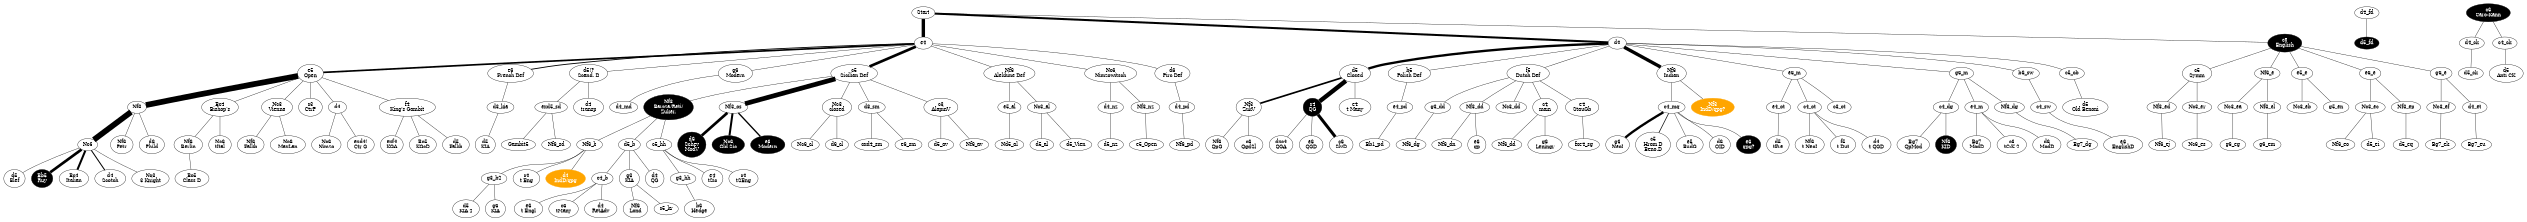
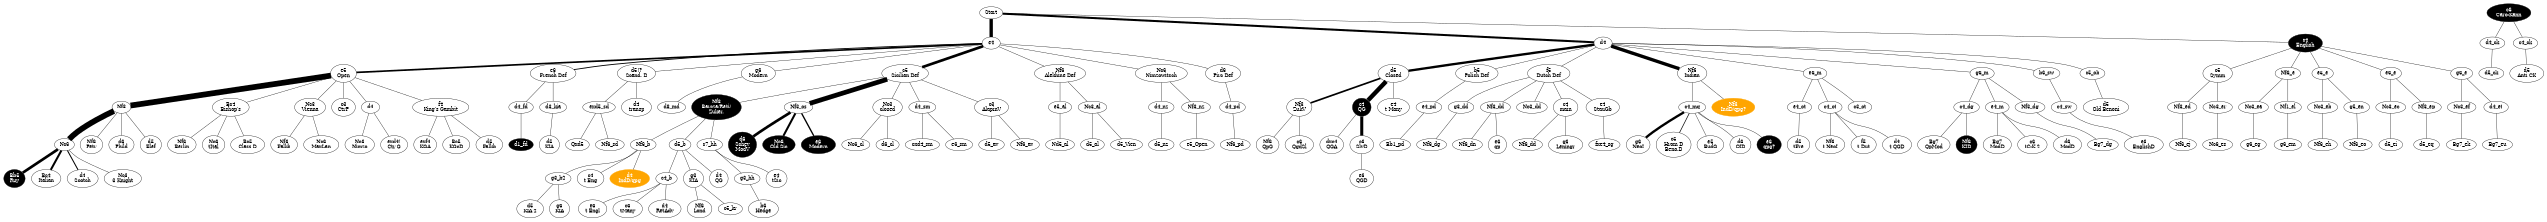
  graph {
    Start
    e4
    d4
-   n4 [color=black fontcolor=white label="c9\nEnglish" style=filled]
+   n4 [color=black fontcolor=white label="c4\nEnglish" style=filled]
    n5 [label="e5\nOpen"]
    "e6\nFrench Def"
    "d5!?\nScand. D"
    "g6\nModern"
    "c5\nSicilian Def"
    "Nf6\nAlekhine Def"
    "Nc6\nNimzowitsch"
    "d6\nPirc Def"
    n13 [label="d5\nClosed"]
    "b5\nPolish Def"
    n15 [label="f5\nDutch Def"]
    n16 [label="Nf6\nIndian"]
    e6_m
    g6_m
    b6_sw
    c5_ob
    n21 [color=black fontcolor=white label="Nf3\nBarcza/Reti/\nZuker." style=filled]
    Nf6_b
    d5_b
-   c5_hh
+   c5_hh [label=c7_hh]
    n25 [label="c5\nSymm"]
    Nf6_e
    e5_e
    e6_e
    g6_e
    Nf3
    "Bc4\nBishop's"
    "Nc3\nVienna"
    "c3\nCtrP"
    n34 [label=d4]
    "f4\nKing's Gambit"
    d4_fd
    d3_kia
    n38 [color=black fontcolor=white label="c6\nCaro-Kann" style=filled]
    d4_ck
    c4_ck
    exd5_sd
    "d4\ntransp"
-   d4_md
+   d4_md [label=d8_md]
    Nf3_os
    "Nc3\nclosed"
-   d4_sm [label=d8_sm]
+   d4_sm
    "c3\nAlapinV"
    e5_al
    Nc3_al
    d4_nz
    Nf3_nz
    d4_pd
    Nc6
    "Nf6\nPetr"
    "d6\nPhild"
    "d5\nElef"
    "Nf6\nBerlin"
    "Nc6\ntItal"
    "Bc5\nClass D"
    "Nf6\nFalkb"
    "Nc6\nMaxLan"
    "Nc6\nNimzo"
    "exd4!\nCtr G"
    "exf4\nKGA"
    "Bc5\nKGcD"
    "d5\nFalkb"
    n67 [color=black fontcolor=white label="Bb5\nRuy" style=filled]
    "Bc4\nItalian"
    "d4\nScotch"
    "Nc3\n3 Knight"
    n71 [label="Nf3\nZukV"]
    n72 [color=black fontcolor=white label="c4\nQG" style=filled]
    "e4\nt Many"
    e4_pd
    g3_dd
    Nf3_dd
    Nc3_dd
    "c4\nmain"
    "e4\nStauGb"
    c4_mq
    n81 [color=orange fontcolor=white label="Nf3\nIndD/qpg?" style=filled]
    e4_ot
    c4_ot
    c3_ot
    c4_dg
    e4_m
    Nf3_dg
    c4_sw
    "d5\nOld Benoni"
    n90 [label="Nf6\nQpG"]
    "c6\nQgdSl"
    "dxc4\nQGA"
    "e6\nQGD"
    "c6\nSlvD"
-   d5_fd [color=black fontcolor=white style=filled]
+   d5_fd [color=black fontcolor=white style=filled label=d1_fd]
    "d5\nKIA"
    d5_ck
    "d5\nAnti CK"
-   Qxd5 [label=Gambit5]
+   Qxd5
    Nf6_sd
    n101 [color=black fontcolor=white label="d6\nSchev\nModV" style=filled]
    n102 [color=black fontcolor=white label="Nc6\nOld Sic" style=filled]
    n103 [color=black fontcolor=white label="e6\nModern" style=filled]
    Nc6_cl
    d6_cl
    cxd4_sm
    e6_sm
    d5_av
    Nf6_av
    Nd5_al
    d5_al
    d5_Vien
    d5_nz
    e5_Open
    Nf6_pd
    n116 [label=Bb1_pd]
    Nf6_dg
    Nf6_dn
    "e6\nqp"
    Nf6_dd
    "g6\nLeningr"
    fxe4_sg
    n123 [label="g6\nNeoI"]
    n124 [label="c5\nHrom D\nBeno.D"]
    "e5\nBudG"
    "d6\nOID"
    n127 [color=black fontcolor=white label="e6\nqpg?" style=filled]
    "d5\ntFre"
    "Nf6\nt NeoI"
    "f5\nt Dut"
    "d4\nt QGD"
    "Bg7\nQpMod"
    n133 [color=black fontcolor=white label="Nf6\nKID" style=filled]
    "Bg7\nModD"
    "c6\ntC-K 2"
    "d6\nModD"
    Bg7_dg
    "e6\nEnglishD"
    g3_b2
    "c4\nt Eng"
    n141 [color=orange fontcolor=white label="d4\nIndD/qpg" style=filled]
    c4_b
    "g3\nKIA"
    "d4\nQG"
    g3_hh
    "e4\ntSic"
-   "c4\ntSEng"
    "d5\nKIA 2"
    "g6\nKIA"
    "e6\nt Engl"
    "c6\ntMany"
    "d4\nRetAdv"
    "Nf6\nLond"
    c5_kr
    "b6\nHedge"
    Nf3_ed
    Nc3_er
    Nc3_ea
-   Nf3_el
+   Nf3_el [label=Nf1_el]
    Nc3_eb
    n161 [label=g5_en]
    Nc3_ec
    Nf3_ep
    Nc3_ef
    d4_et
    Nf6_ej
    Nc6_es
    g6_eg
    g6_em
+   Nf6_eh
    Nf6_eo
    d5_ei
    d5_eq
    Bg7_ek
    Bg7_eu
    Start -- e4 [penwidth=10 weight=4]
    Start -- d4 [penwidth=6]
    Start -- n4
    e4 -- n5 [penwidth=5]
    e4 -- "e6\nFrench Def" [penwidth=2.6]
    e4 -- "d5!?\nScand. D"
    e4 -- "g6\nModern"
    e4 -- "c5\nSicilian Def" [penwidth=8]
    e4 -- "Nf6\nAlekhine Def"
    e4 -- "Nc6\nNimzowitsch"
    e4 -- "d6\nPirc Def"
    d4 -- n13 [penwidth=7 weight=2]
    d4 -- "b5\nPolish Def"
    d4 -- n15
    d4 -- n16 [penwidth=10]
    d4 -- e6_m
    d4 -- g6_m
    d4 -- b6_sw
    d4 -- c5_ob
    n4 -- n25
    n4 -- Nf6_e
    n4 -- e5_e
    n4 -- e6_e
    n4 -- g6_e
    n5 -- Nf3 [penwidth=17]
    n5 -- "Bc4\nBishop's"
    n5 -- "Nc3\nVienna"
    n5 -- "c3\nCtrP"
    n5 -- n34
    n5 -- "f4\nKing's Gambit"
+   "e6\nFrench Def" -- d4_fd
    "e6\nFrench Def" -- d3_kia
    "d5!?\nScand. D" -- exd5_sd
    "d5!?\nScand. D" -- "d4\ntransp"
    "g6\nModern" -- d4_md
    "c5\nSicilian Def" -- n21
    "c5\nSicilian Def" -- Nf3_os [penwidth=14]
    "c5\nSicilian Def" -- "Nc3\nclosed"
    "c5\nSicilian Def" -- d4_sm
    "c5\nSicilian Def" -- "c3\nAlapinV"
    "Nf6\nAlekhine Def" -- e5_al
    "Nf6\nAlekhine Def" -- Nc3_al
    "Nc6\nNimzowitsch" -- d4_nz
    "Nc6\nNimzowitsch" -- Nf3_nz
    "d6\nPirc Def" -- d4_pd
    n13 -- n71 [penwidth=5]
    n13 -- n72 [penwidth=13]
    n13 -- "e4\nt Many"
    "b5\nPolish Def" -- e4_pd
    n15 -- g3_dd
    n15 -- Nf3_dd
    n15 -- Nc3_dd
    n15 -- "c4\nmain"
    n15 -- "e4\nStauGb"
    n16 -- c4_mq
    n16 -- n81
    e6_m -- e4_ot
    e6_m -- c4_ot
    e6_m -- c3_ot
    g6_m -- c4_dg
    g6_m -- e4_m
    g6_m -- Nf3_dg
    b6_sw -- c4_sw
    c5_ob -- "d5\nOld Benoni"
    n21 -- Nf6_b
    n21 -- d5_b
    n21 -- c5_hh
    Nf6_b -- g3_b2
    Nf6_b -- "c4\nt Eng"
    Nf6_b -- n141
    d5_b -- c4_b
    d5_b -- "g3\nKIA"
    d5_b -- "d4\nQG"
    c5_hh -- g3_hh
    c5_hh -- "e4\ntSic"
-   c5_hh -- "c4\ntSEng"
    n25 -- Nf3_ed
    n25 -- Nc3_er
    Nf6_e -- Nc3_ea
    Nf6_e -- Nf3_el
    e5_e -- Nc3_eb
    e5_e -- n161
    e6_e -- Nc3_ec
    e6_e -- Nf3_ep
    g6_e -- Nc3_ef
    g6_e -- d4_et
    Nf3 -- Nc6 [penwidth=17]
    Nf3 -- "Nf6\nPetr"
    Nf3 -- "d6\nPhild"
-   Nc6 -- "d5\nElef"
+   Nf3 -- "d5\nElef"
    "Bc4\nBishop's" -- "Nf6\nBerlin"
    "Bc4\nBishop's" -- "Nc6\ntItal"
-   "Nf6\nBerlin" -- "Bc5\nClass D"
+   "Bc4\nBishop's" -- "Bc5\nClass D"
    "Nc3\nVienna" -- "Nf6\nFalkb"
    "Nc3\nVienna" -- "Nc6\nMaxLan"
    n34 -- "Nc6\nNimzo"
    n34 -- "exd4!\nCtr G"
    "f4\nKing's Gambit" -- "exf4\nKGA"
    "f4\nKing's Gambit" -- "Bc5\nKGcD"
    "f4\nKing's Gambit" -- "d5\nFalkb"
    d4_fd -- d5_fd
    d3_kia -- "d5\nKIA"
    n38 -- d4_ck
    n38 -- c4_ck
    d4_ck -- d5_ck
    c4_ck -- "d5\nAnti CK"
    exd5_sd -- Qxd5
    exd5_sd -- Nf6_sd
    Nf3_os -- n101 [penwidth=8]
    Nf3_os -- n102 [penwidth=6]
    Nf3_os -- n103 [penwidth=4]
    "Nc3\nclosed" -- Nc6_cl
    "Nc3\nclosed" -- d6_cl
    d4_sm -- cxd4_sm
    d4_sm -- e6_sm
    "c3\nAlapinV" -- d5_av
    "c3\nAlapinV" -- Nf6_av
    e5_al -- Nd5_al
    Nc3_al -- d5_al
    Nc3_al -- d5_Vien
    d4_nz -- d5_nz
    Nf3_nz -- e5_Open
    d4_pd -- Nf6_pd
    Nc6 -- n67 [penwidth=8]
    Nc6 -- "Bc4\nItalian" [penwidth=6]
    Nc6 -- "d4\nScotch" [penwidth=3]
    Nc6 -- "Nc3\n3 Knight"
    n71 -- n90
    n71 -- "c6\nQgdSl"
    n72 -- "dxc4\nQGA"
-   n72 -- "e6\nQGD"
+   "c6\nSlvD" -- "e6\nQGD"
    n72 -- "c6\nSlvD" [penwidth=9]
    e4_pd -- n116
    g3_dd -- Nf6_dg
    Nf3_dd -- Nf6_dn
    Nf3_dd -- "e6\nqp"
    "c4\nmain" -- Nf6_dd
    "c4\nmain" -- "g6\nLeningr"
    "e4\nStauGb" -- fxe4_sg
    c4_mq -- n123 [penwidth=7]
    c4_mq -- n124 [penwidth=2]
    c4_mq -- "e5\nBudG"
    c4_mq -- "d6\nOID"
    c4_mq -- n127
    e4_ot -- "d5\ntFre"
    c4_ot -- "Nf6\nt NeoI"
    c4_ot -- "f5\nt Dut"
    c4_ot -- "d4\nt QGD"
    c4_dg -- "Bg7\nQpMod"
    c4_dg -- n133
    e4_m -- "Bg7\nModD"
    e4_m -- "c6\ntC-K 2"
    e4_m -- "d6\nModD"
    Nf3_dg -- Bg7_dg
    c4_sw -- "e6\nEnglishD"
    g3_b2 -- "d5\nKIA 2"
    g3_b2 -- "g6\nKIA"
    c4_b -- "e6\nt Engl"
    c4_b -- "c6\ntMany"
    c4_b -- "d4\nRetAdv"
    "g3\nKIA" -- "Nf6\nLond"
    "g3\nKIA" -- c5_kr
    g3_hh -- "b6\nHedge"
    Nf3_ed -- Nf6_ej
    Nc3_er -- Nc6_es
    Nc3_ea -- g6_eg
    Nf3_el -- g6_em
-   Nc3_ec -- Nf6_eo
+   Nc3_eb -- Nf6_eh
+   n161 -- Nf6_eo
    Nc3_ec -- d5_ei
    Nf3_ep -- d5_eq
    Nc3_ef -- Bg7_ek
    d4_et -- Bg7_eu
  }
